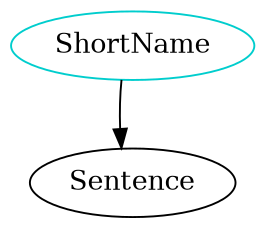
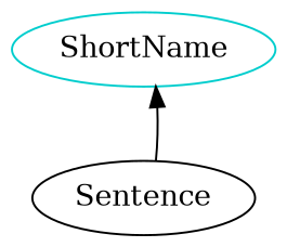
  digraph {
    n1 [color=cyan3 label=ShortName shape=oval]
    Sentence
-   n1 -> Sentence
+   Sentence -> n1
  }
